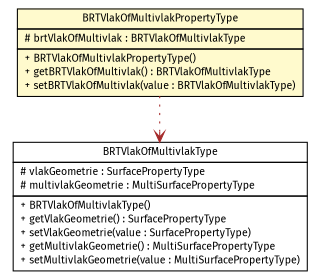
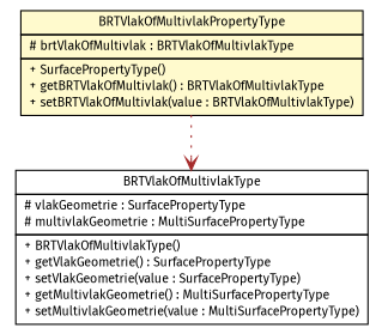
  digraph {
    nodesep=0.25
    ranksep=0.5
    fontname="Fira Sans"
    node [fontcolor=black fontname="Fira Sans" fontsize=10.0 shape=plaintext]
    n1 [label=<<table title="nl.b3p.topnl.top250nl.BRTVlakOfMultivlakType" border="0" cellborder="1" cellspacing="0" cellpadding="2" port="p" href="./BRTVlakOfMultivlakType.html"> 		<tr><td><table border="0" cellspacing="0" cellpadding="1"> <tr><td align="center" balign="center"> BRTVlakOfMultivlakType </td></tr> 		</table></td></tr> 		<tr><td><table border="0" cellspacing="0" cellpadding="1"> <tr><td align="left" balign="left"> # vlakGeometrie : SurfacePropertyType </td></tr> <tr><td align="left" balign="left"> # multivlakGeometrie : MultiSurfacePropertyType </td></tr> 		</table></td></tr> 		<tr><td><table border="0" cellspacing="0" cellpadding="1"> <tr><td align="left" balign="left"> + BRTVlakOfMultivlakType() </td></tr> <tr><td align="left" balign="left"> + getVlakGeometrie() : SurfacePropertyType </td></tr> <tr><td align="left" balign="left"> + setVlakGeometrie(value : SurfacePropertyType) </td></tr> <tr><td align="left" balign="left"> + getMultivlakGeometrie() : MultiSurfacePropertyType </td></tr> <tr><td align="left" balign="left"> + setMultivlakGeometrie(value : MultiSurfacePropertyType) </td></tr> 		</table></td></tr> 		</table>>]
-   n2 [label=<<table title="nl.b3p.topnl.top250nl.BRTVlakOfMultivlakPropertyType" border="0" cellborder="1" cellspacing="0" cellpadding="2" port="p" bgcolor="lemonChiffon" href="./BRTVlakOfMultivlakPropertyType.html"> 		<tr><td><table border="0" cellspacing="0" cellpadding="1"> <tr><td align="center" balign="center"> BRTVlakOfMultivlakPropertyType </td></tr> 		</table></td></tr> 		<tr><td><table border="0" cellspacing="0" cellpadding="1"> <tr><td align="left" balign="left"> # brtVlakOfMultivlak : BRTVlakOfMultivlakType </td></tr> 		</table></td></tr> 		<tr><td><table border="0" cellspacing="0" cellpadding="1"> <tr><td align="left" balign="left"> + BRTVlakOfMultivlakPropertyType() </td></tr> <tr><td align="left" balign="left"> + getBRTVlakOfMultivlak() : BRTVlakOfMultivlakType </td></tr> <tr><td align="left" balign="left"> + setBRTVlakOfMultivlak(value : BRTVlakOfMultivlakType) </td></tr> 		</table></td></tr> 		</table>>]
+   n2 [label=<<table title="nl.b3p.topnl.top250nl.BRTVlakOfMultivlakPropertyType" border="0" cellborder="1" cellspacing="0" cellpadding="2" port="p" bgcolor="lemonChiffon" href="./BRTVlakOfMultivlakPropertyType.html"> 		<tr><td><table border="0" cellspacing="0" cellpadding="1"> <tr><td align="center" balign="center"> BRTVlakOfMultivlakPropertyType </td></tr> 		</table></td></tr> 		<tr><td><table border="0" cellspacing="0" cellpadding="1"> <tr><td align="left" balign="left"> # brtVlakOfMultivlak : BRTVlakOfMultivlakType </td></tr> 		</table></td></tr> 		<tr><td><table border="0" cellspacing="0" cellpadding="1"> <tr><td align="left" balign="left"> + SurfacePropertyType() </td></tr> <tr><td align="left" balign="left"> + getBRTVlakOfMultivlak() : BRTVlakOfMultivlakType </td></tr> <tr><td align="left" balign="left"> + setBRTVlakOfMultivlak(value : BRTVlakOfMultivlakType) </td></tr> 		</table></td></tr> 		</table>>]
    n2 -> n1 [arrowhead=open color=brown fontcolor=black fontname="Fira Sans" fontsize=10.0 headport=p labelfontname=Helvetica labelfontsize=10 tailport=p style=dotted]
  }
